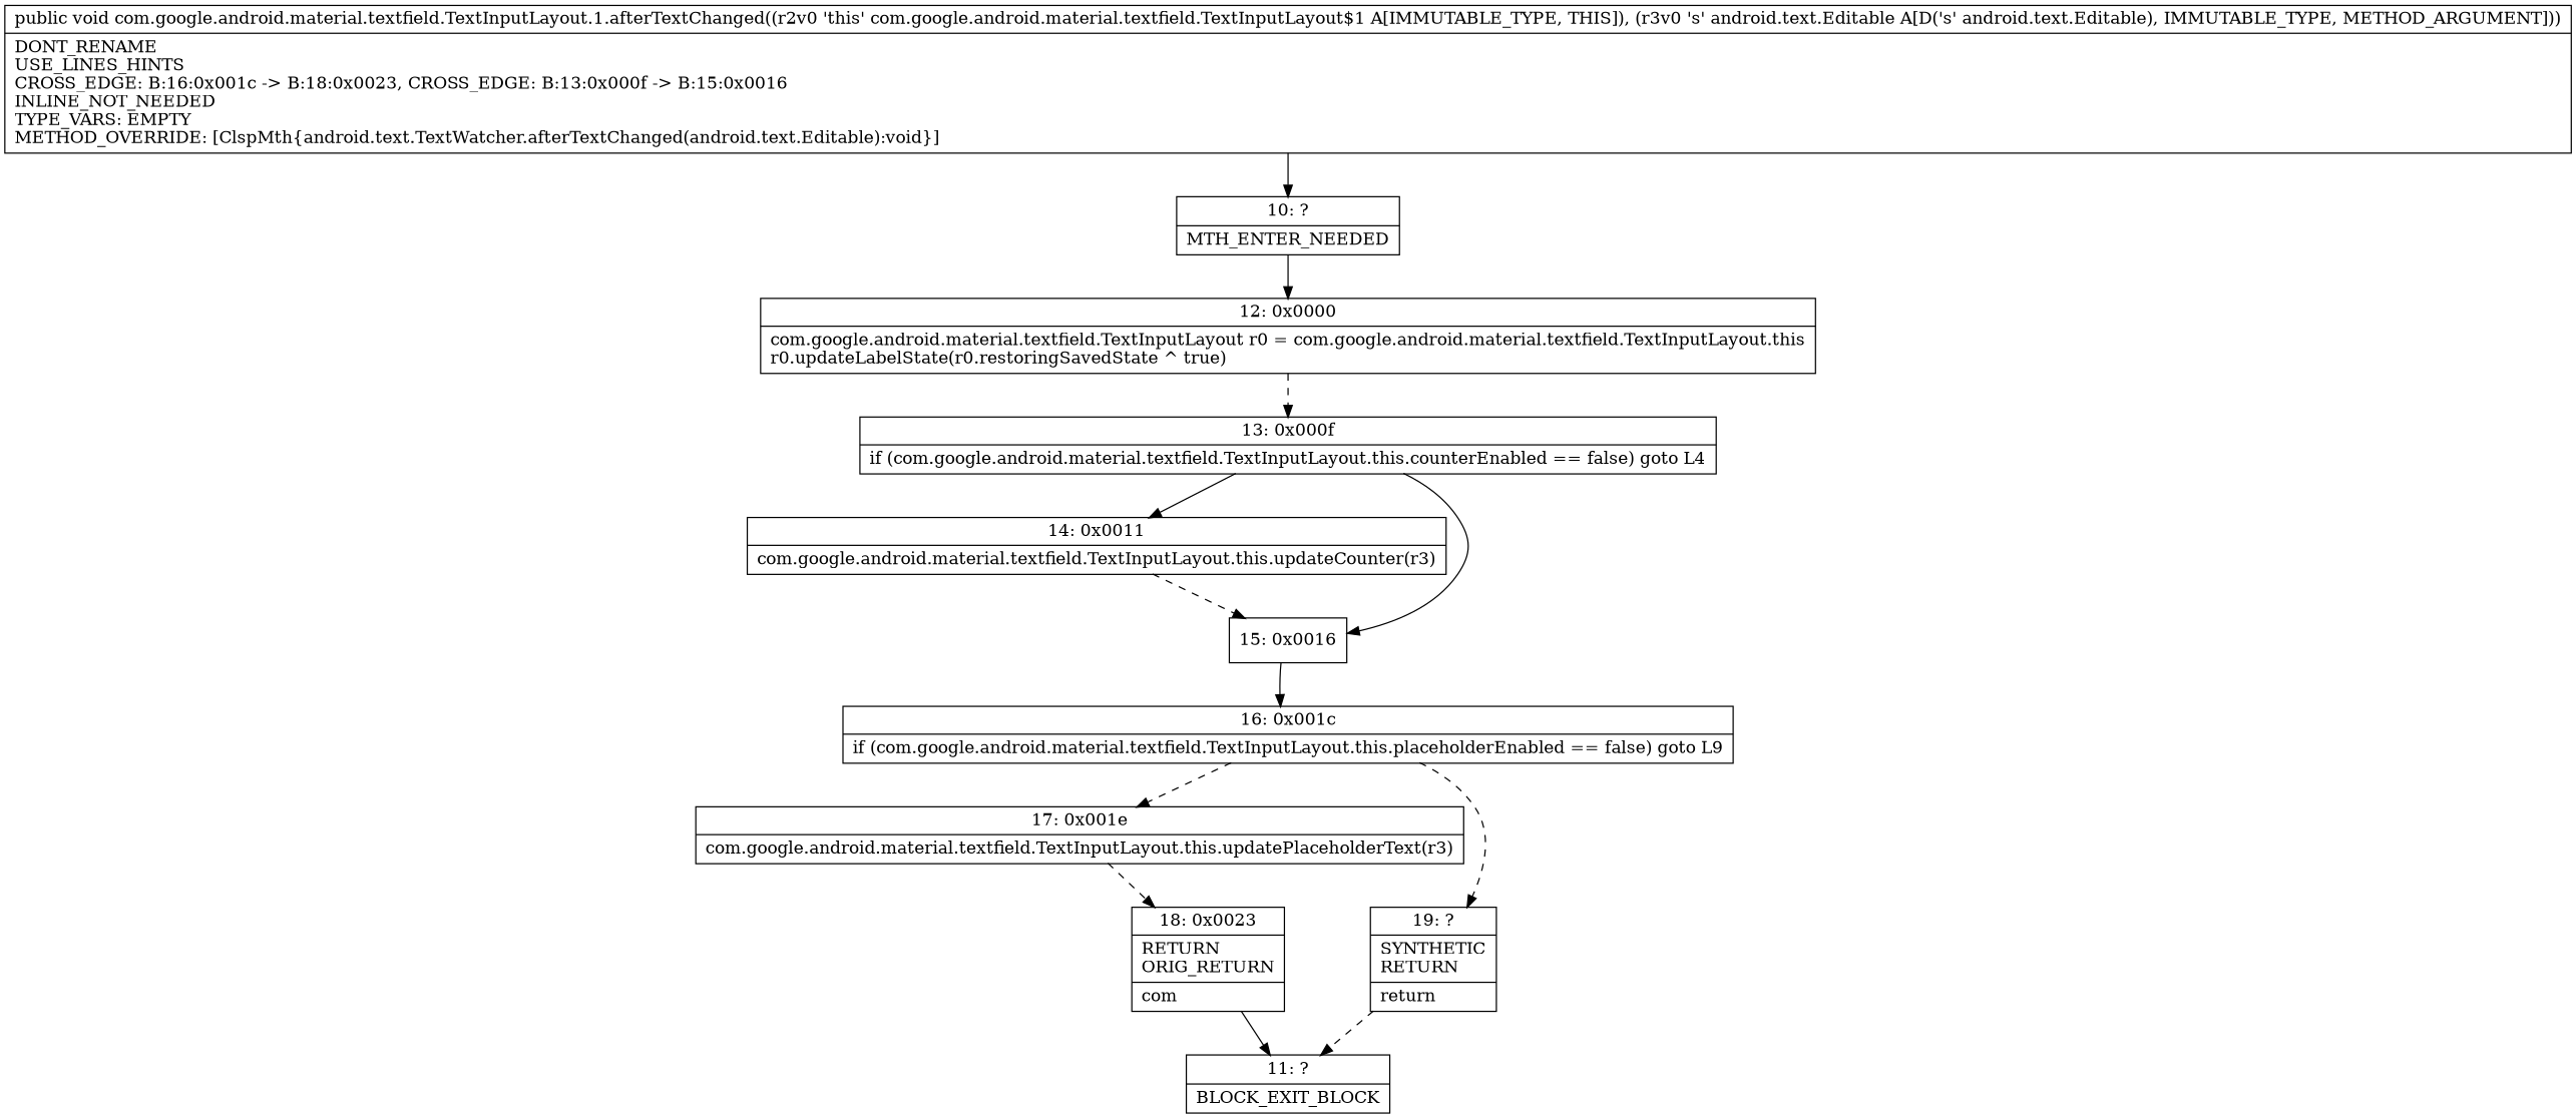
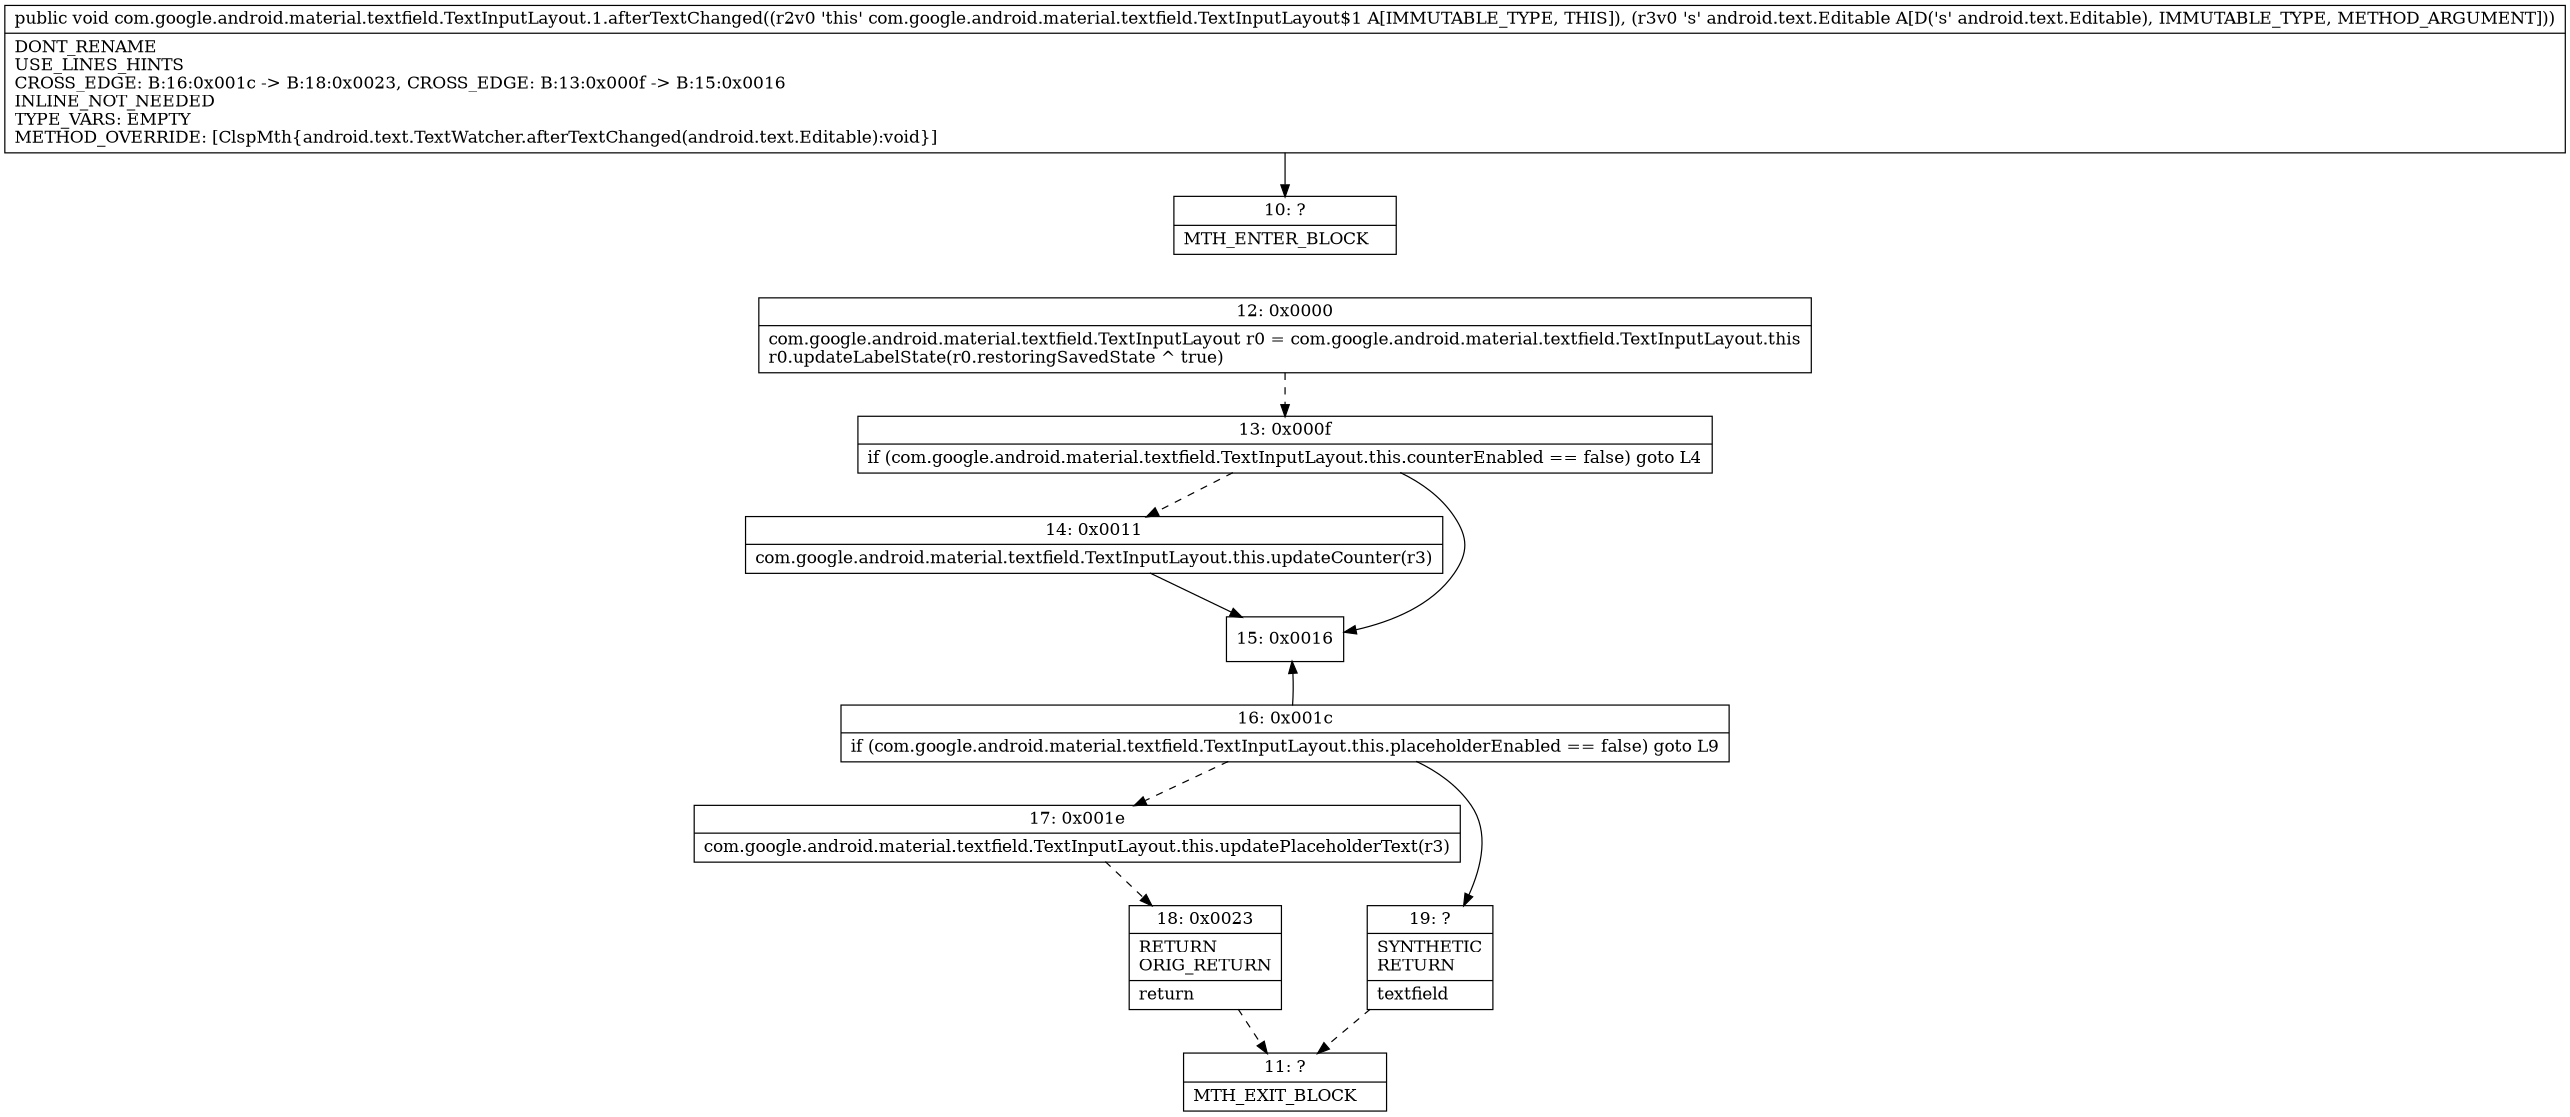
  digraph {
    node [shape=record]
-   n1 [label="{10\:\ ?|MTH_ENTER_NEEDED\l}"]
+   n1 [label="{10\:\ ?|MTH_ENTER_BLOCK\l}"]
    n2 [label="{12\:\ 0x0000|com.google.android.material.textfield.TextInputLayout r0 = com.google.android.material.textfield.TextInputLayout.this\lr0.updateLabelState(r0.restoringSavedState ^ true)\l}"]
    n3 [label="{13\:\ 0x000f|if (com.google.android.material.textfield.TextInputLayout.this.counterEnabled == false) goto L4\l}"]
    n4 [label="{14\:\ 0x0011|com.google.android.material.textfield.TextInputLayout.this.updateCounter(r3)\l}"]
    n5 [label="{15\:\ 0x0016}"]
    n6 [label="{16\:\ 0x001c|if (com.google.android.material.textfield.TextInputLayout.this.placeholderEnabled == false) goto L9\l}"]
    n7 [label="{17\:\ 0x001e|com.google.android.material.textfield.TextInputLayout.this.updatePlaceholderText(r3)\l}"]
-   n8 [label="{19\:\ ?|SYNTHETIC\lRETURN\l|return\l}"]
-   n9 [label="{18\:\ 0x0023|RETURN\lORIG_RETURN\l|com\l}"]
-   n10 [label="{11\:\ ?|BLOCK_EXIT_BLOCK\l}"]
+   n8 [label="{19\:\ ?|SYNTHETIC\lRETURN\l|textfield\l}"]
+   n9 [label="{18\:\ 0x0023|RETURN\lORIG_RETURN\l|return\l}"]
+   n10 [label="{11\:\ ?|MTH_EXIT_BLOCK\l}"]
    n11 [label="{public void com.google.android.material.textfield.TextInputLayout.1.afterTextChanged((r2v0 'this' com.google.android.material.textfield.TextInputLayout$1 A[IMMUTABLE_TYPE, THIS]), (r3v0 's' android.text.Editable A[D('s' android.text.Editable), IMMUTABLE_TYPE, METHOD_ARGUMENT]))  | DONT_RENAME\lUSE_LINES_HINTS\lCROSS_EDGE: B:16:0x001c \-\> B:18:0x0023, CROSS_EDGE: B:13:0x000f \-\> B:15:0x0016\lINLINE_NOT_NEEDED\lTYPE_VARS: EMPTY\lMETHOD_OVERRIDE: [ClspMth\{android.text.TextWatcher.afterTextChanged(android.text.Editable):void\}]\l}"]
-   n1 -> n2
    n2 -> n3 [style=dashed]
-   n3 -> n4 [style=solid]
+   n3 -> n4 [style=dashed]
    n3 -> n5
-   n4 -> n5 [style=dashed]
-   n5 -> n6
+   n4 -> n5
+   n6 -> n5
    n6 -> n7 [style=dashed]
-   n6 -> n8 [style=dashed]
+   n6 -> n8
    n7 -> n9 [style=dashed]
    n8 -> n10 [style=dashed]
-   n9 -> n10
+   n9 -> n10 [style=dashed]
    n11 -> n1
  }
